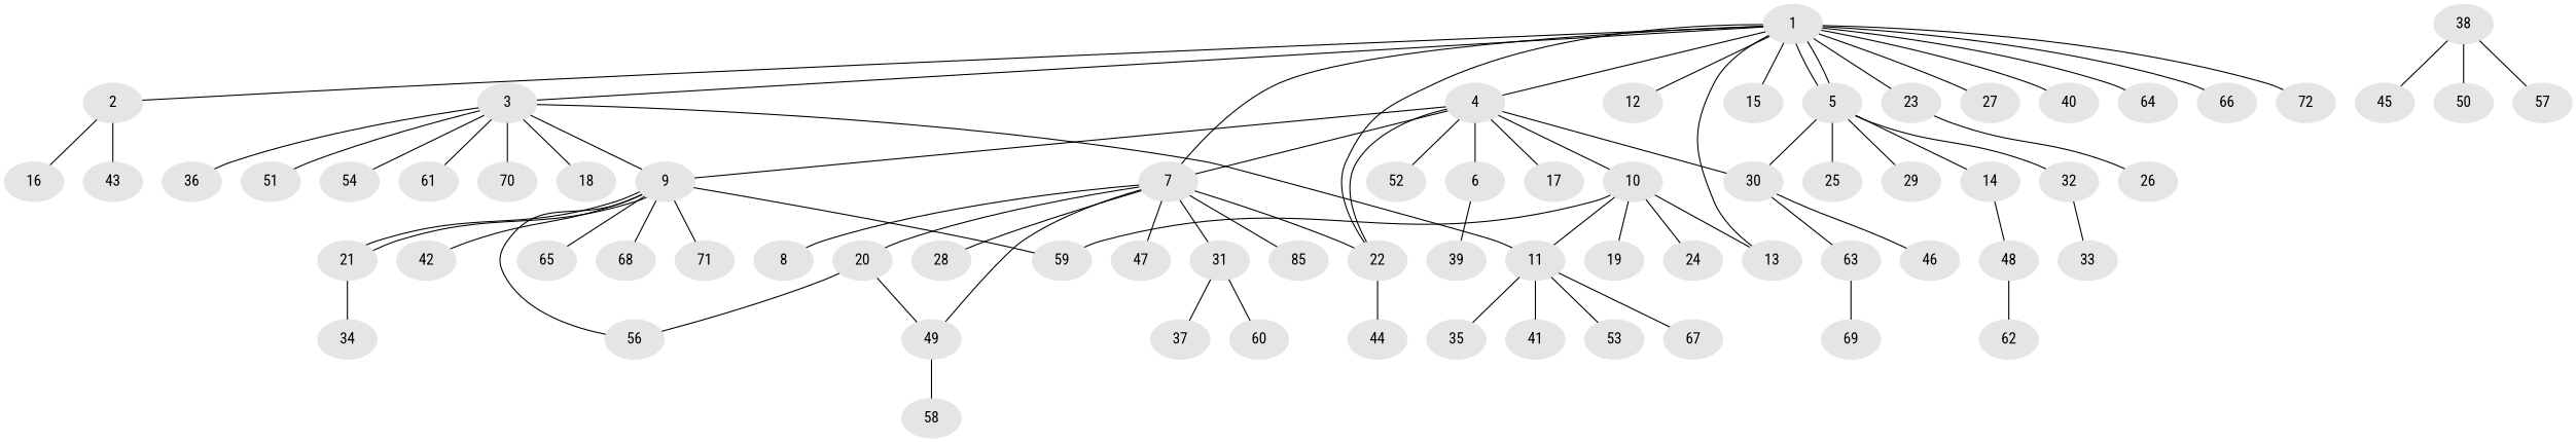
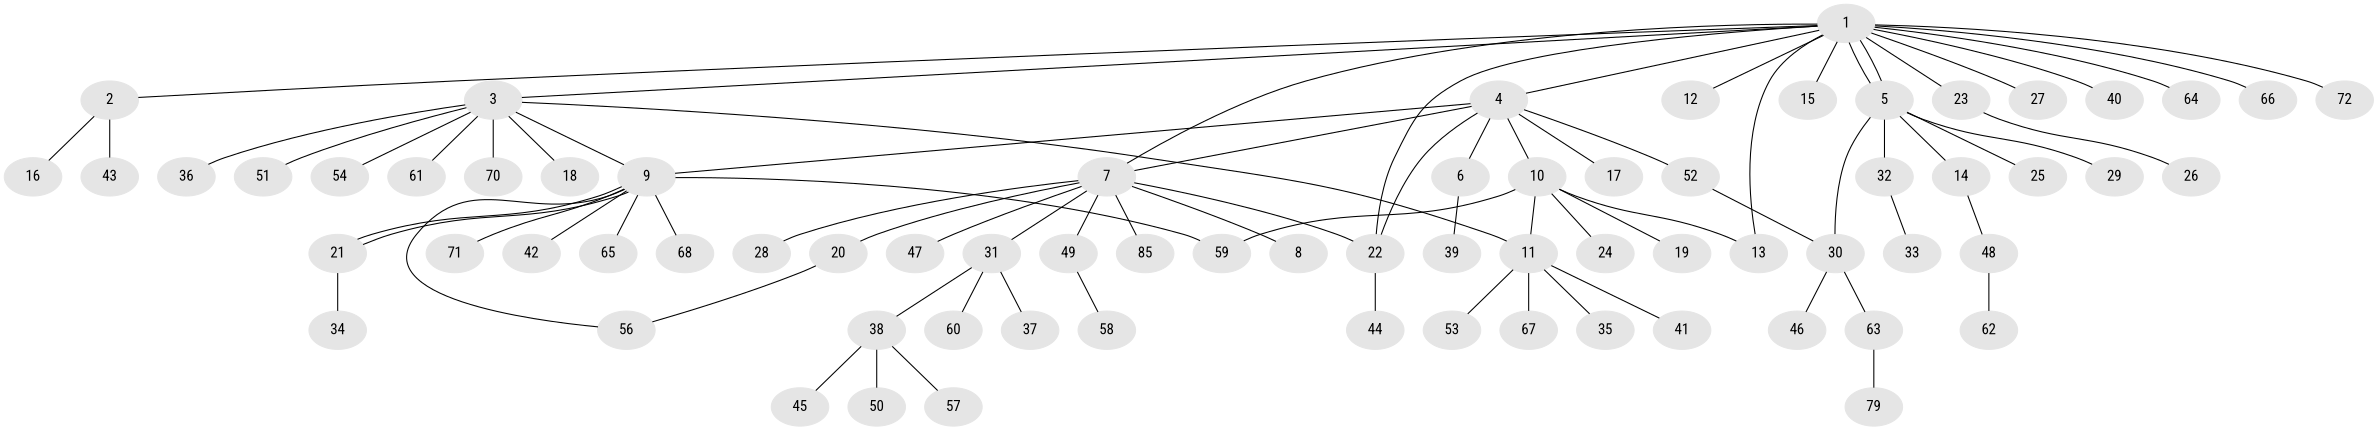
  graph {
    fontname="Roboto Condensed"
    node [color=gray90 fontname="Roboto Condensed" style=filled]
    edge [fontname="Roboto Condensed"]
    1
    2
    3
    4
    5
    7
    12
    13
    15
    22
    23
    27
    40
    64
    66
    72
    16
    43
    9
    11
    18
    36
    51
    54
    61
    70
    6
    10
    17
    30
    52
    14
    25
    29
    32
    8
    20
    28
    31
    47
    49
    n42 [label=85]
    44
    26
    21
    42
    56
    59
    65
    68
    71
    35
    41
    53
    67
    39
    19
    24
    46
    63
    48
    33
    37
    38
    60
    58
    34
    62
-   69
+   69 [label=79]
    45
    50
    57
    1 -- 2
    1 -- 3
    1 -- 4
    1 -- 5
    1 -- 5
    1 -- 7
    1 -- 12
    1 -- 13
    1 -- 15
    1 -- 22
    1 -- 23
    1 -- 27
    1 -- 40
    1 -- 64
    1 -- 66
    1 -- 72
    2 -- 16
    2 -- 43
    3 -- 9
    3 -- 11
    3 -- 18
    3 -- 36
    3 -- 51
    3 -- 54
    3 -- 61
    3 -- 70
    4 -- 7
    4 -- 22
    4 -- 9
    4 -- 6
    4 -- 10
    4 -- 17
-   4 -- 30
+   52 -- 30
    4 -- 52
    5 -- 30
    5 -- 14
    5 -- 25
    5 -- 29
    5 -- 32
    7 -- 22
    7 -- 8
    7 -- 20
    7 -- 28
    7 -- 31
    7 -- 47
    7 -- 49
    7 -- n42
    22 -- 44
    23 -- 26
    9 -- 21
    9 -- 21
    9 -- 42
    9 -- 56
    9 -- 59
    9 -- 65
    9 -- 68
    9 -- 71
    11 -- 35
    11 -- 41
    11 -- 53
    11 -- 67
    6 -- 39
    10 -- 13
    10 -- 11
    10 -- 59
    10 -- 19
    10 -- 24
    30 -- 46
    30 -- 63
    14 -- 48
    32 -- 33
-   20 -- 49
    20 -- 56
    31 -- 37
+   31 -- 38
    31 -- 60
    49 -- 58
    21 -- 34
    63 -- 69
    48 -- 62
    38 -- 45
    38 -- 50
    38 -- 57
  }
